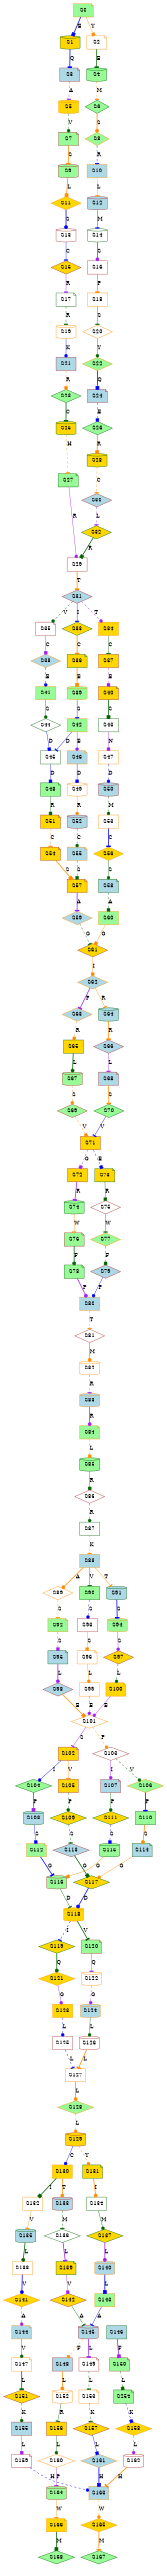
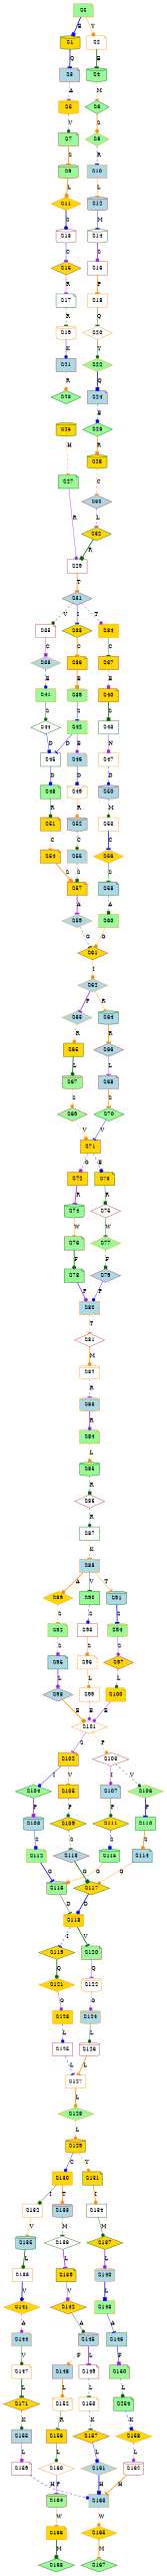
  strict digraph {
    node [color=darkorange fillcolor=gold shape=diamond style=filled]
    edge [arrowhead=tee color=darkorange style=solid]
    S0 [fillcolor=palegreen shape=note]
    S1 [color=darkgreen shape=cylinder]
    S2 [fillcolor=white shape=note]
    S3 [color=brown fillcolor=lightblue shape=note]
    S4 [color=darkgreen fillcolor=palegreen shape=cylinder]
    S5 [shape=cylinder]
    S6 [color=darkgreen fillcolor=palegreen]
    S7 [color=brown fillcolor=palegreen shape=note]
    S8 [fillcolor=palegreen]
    S9 [color=brown fillcolor=palegreen shape=cylinder]
    S10 [fillcolor=lightblue shape=box]
    S11
    S12 [color=brown fillcolor=lightblue shape=cylinder]
    S13 [color=brown fillcolor=white shape=cylinder]
    S14 [color=darkgreen fillcolor=white shape=cylinder]
    S15 [color=brown]
    S16 [color=brown fillcolor=white shape=box]
    S17 [color=darkgreen fillcolor=white shape=note]
    S18 [fillcolor=white shape=box]
    S19 [fillcolor=white shape=cylinder]
    S20 [fillcolor=white]
    S21 [color=brown fillcolor=lightblue shape=box]
    S22 [fillcolor=palegreen]
    S23 [color=darkgreen fillcolor=palegreen]
    S24 [color=brown fillcolor=lightblue shape=note]
    S25 [color=darkgreen shape=cylinder]
    S26 [color=darkgreen fillcolor=palegreen]
    S27 [color=darkgreen fillcolor=palegreen shape=note]
    S28 [color=darkgreen shape=cylinder]
    S29 [color=brown fillcolor=white shape=box]
    S30 [color=brown fillcolor=lightblue]
    S31 [color=brown fillcolor=lightblue]
    S32 [color=darkgreen]
    S33 [color=darkgreen]
    S34 [shape=box]
    S35 [color=brown fillcolor=white shape=note]
-   S36 [color=darkgreen shape=note]
+   S36 [color=brown shape=note]
    S37 [color=brown shape=box]
    S38 [fillcolor=lightblue]
    S39 [fillcolor=palegreen shape=cylinder]
    S40 [color=brown shape=note]
    S41 [fillcolor=palegreen shape=box]
    S42 [fillcolor=palegreen shape=box]
    S43 [color=darkgreen fillcolor=white shape=box]
    S44 [color=darkgreen fillcolor=white]
    S45 [color=darkgreen fillcolor=white shape=box]
    S46 [fillcolor=lightblue shape=note]
    S47 [fillcolor=white shape=box]
    S48 [color=darkgreen fillcolor=palegreen shape=note]
    S49 [fillcolor=white shape=cylinder]
    S50 [color=brown fillcolor=lightblue shape=cylinder]
    S51 [color=brown shape=note]
    S52 [color=brown fillcolor=lightblue shape=cylinder]
    S53 [fillcolor=white shape=box]
    S54 [color=brown shape=note]
    S55 [fillcolor=lightblue shape=note]
    S56
    S57 [color=brown shape=note]
    S58 [color=darkgreen fillcolor=lightblue shape=note]
    S59 [fillcolor=lightblue]
    S60 [fillcolor=palegreen shape=box]
    S61 [color=brown]
    S62 [fillcolor=lightblue]
    S63 [fillcolor=lightblue]
    S64 [color=darkgreen fillcolor=lightblue shape=cylinder]
    S65 [color=darkgreen shape=box]
    S66 [color=brown fillcolor=lightblue]
    S67 [color=brown fillcolor=palegreen shape=cylinder]
    S68 [color=brown fillcolor=lightblue shape=note]
    S69 [color=brown fillcolor=palegreen]
    S70 [color=darkgreen fillcolor=palegreen]
    S71 [color=brown shape=box]
    S72 [color=brown shape=box]
    S73 [color=darkgreen shape=note]
    S74 [color=darkgreen fillcolor=palegreen shape=cylinder]
    S75 [color=brown fillcolor=white]
    S76 [color=brown fillcolor=palegreen shape=note]
    S77 [fillcolor=palegreen]
    S78 [color=darkgreen fillcolor=palegreen shape=note]
    S79 [color=brown fillcolor=lightblue]
    S80 [fillcolor=lightblue shape=box]
    S81 [color=brown fillcolor=white]
    S82 [fillcolor=white shape=cylinder]
    S83 [fillcolor=lightblue shape=cylinder]
    S84 [fillcolor=palegreen shape=note]
    S85 [color=darkgreen fillcolor=palegreen shape=cylinder]
    S86 [color=brown fillcolor=white]
    S87 [color=darkgreen fillcolor=white shape=box]
    S88 [fillcolor=lightblue shape=box]
-   S89 [fillcolor=white]
+   S89
    S90 [color=darkgreen fillcolor=palegreen shape=box]
    S91 [color=darkgreen fillcolor=lightblue shape=cylinder]
    S92 [fillcolor=palegreen shape=note]
    S93 [color=brown fillcolor=white shape=box]
    S94 [fillcolor=palegreen shape=cylinder]
    S95 [color=darkgreen fillcolor=lightblue shape=note]
    S96 [fillcolor=white shape=note]
    S97 [color=brown]
    S98 [color=brown fillcolor=lightblue]
    S99 [fillcolor=white shape=box]
    S100 [shape=note]
    S101 [fillcolor=white]
    S102 [color=brown shape=note]
    S103 [color=brown fillcolor=white]
    S104 [color=darkgreen fillcolor=palegreen]
    S105 [color=brown shape=box]
    S106 [fillcolor=palegreen]
    S107 [color=brown fillcolor=lightblue shape=note]
    S108 [color=darkgreen fillcolor=lightblue shape=cylinder]
    S109 [color=darkgreen]
    S110 [color=darkgreen fillcolor=palegreen shape=box]
    S111 [color=darkgreen]
    S112 [fillcolor=palegreen shape=note]
    S113 [color=brown fillcolor=lightblue]
    S114 [color=darkgreen fillcolor=lightblue shape=note]
    S115 [color=darkgreen fillcolor=palegreen shape=cylinder]
    S116 [color=brown fillcolor=palegreen shape=cylinder]
    S117 [color=darkgreen]
    S118 [shape=cylinder]
    S119 [color=darkgreen]
    S120 [color=brown fillcolor=palegreen shape=note]
    S121
    S122 [fillcolor=white shape=cylinder]
    S123 [shape=box]
    S124 [fillcolor=lightblue shape=cylinder]
    S125 [color=brown fillcolor=white shape=box]
    S126 [color=brown fillcolor=white shape=cylinder]
    S127 [fillcolor=white shape=box]
    S128 [fillcolor=palegreen]
    S129 [color=brown shape=cylinder]
    S130 [shape=box]
    S131 [color=darkgreen shape=note]
    S132 [fillcolor=white shape=box]
    S133 [color=brown fillcolor=lightblue shape=cylinder]
    S134 [color=darkgreen fillcolor=white shape=box]
    S135 [color=darkgreen fillcolor=lightblue shape=cylinder]
    S136 [color=darkgreen fillcolor=white]
    S137 [color=darkgreen]
    S138 [fillcolor=white shape=box]
    S139 [color=darkgreen shape=note]
    S140 [fillcolor=lightblue shape=cylinder]
    S141
    S142 [color=brown]
    S143 [fillcolor=palegreen shape=box]
    S144 [fillcolor=lightblue shape=note]
    S145 [color=brown fillcolor=lightblue shape=cylinder]
    S146 [color=darkgreen fillcolor=lightblue shape=box]
    S147 [fillcolor=white shape=note]
    S148 [color=brown fillcolor=lightblue shape=box]
    S149 [color=brown fillcolor=white shape=note]
    S150 [color=brown fillcolor=palegreen shape=note]
-   S151 [color=brown]
+   S151 [color=brown label=S171]
    S152 [fillcolor=white shape=cylinder]
    S153 [fillcolor=white shape=note]
    n155 [color=darkgreen fillcolor=palegreen label=S254 shape=note]
    S155 [color=brown fillcolor=lightblue shape=box]
    S156 [color=brown shape=box]
    S157 [color=brown]
    S158
    S159 [color=brown fillcolor=white shape=note]
    S160 [fillcolor=white]
    S161 [fillcolor=lightblue]
    S162 [color=brown fillcolor=white shape=cylinder]
    S163 [fillcolor=lightblue shape=box]
    S164 [color=brown fillcolor=palegreen shape=cylinder]
    S165
    S166 [shape=note]
    S167 [color=darkgreen fillcolor=palegreen]
    S168 [color=darkgreen fillcolor=palegreen]
    S0 -> S1 [arrowhead=box color=blue label=E style=bold]
    S0 -> S2 [arrowhead=box label=Y]
    S1 -> S3 [color=blue label=Q style=bold]
    S2 -> S4 [color=darkgreen label=E style=bold]
    S3 -> S5 [color=purple label=A style=dashed]
    S4 -> S6 [label=M style=dashed]
    S5 -> S7 [arrowhead=dot color=darkgreen label=V style=dashed]
    S6 -> S8 [arrowhead=dot label=S style=bold]
    S7 -> S9 [label=S style=bold]
    S8 -> S10 [color=blue label=R style=dashed]
    S9 -> S11 [arrowhead=box label=L style=bold]
    S10 -> S12 [label=L]
    S11 -> S13 [arrowhead=dot color=blue label=S style=bold]
    S12 -> S14 [color=blue label=M]
    S13 -> S15 [color=blue label=C]
    S14 -> S16 [arrowhead=dot color=purple label=S style=bold]
    S15 -> S17 [color=purple label=R]
    S16 -> S18 [label=P style=bold]
    S17 -> S19 [color=darkgreen label=R style=dashed]
-   S18 -> S20 [color=darkgreen label=S]
+   S18 -> S20 [color=darkgreen label=Q]
    S19 -> S21 [arrowhead=dot color=blue label=K]
    S20 -> S22 [arrowhead=dot color=darkgreen label=Y]
    S21 -> S23 [arrowhead=box label=R style=dashed]
    S22 -> S24 [arrowhead=box color=blue label=Q style=bold]
-   S23 -> S25 [color=darkgreen label=C style=bold]
    S24 -> S26 [arrowhead=box color=blue label=E style=dashed]
    S25 -> S27 [label=H style=dashed]
    S26 -> S28 [arrowhead=box label=R style=bold]
    S27 -> S29 [arrowhead=dot color=purple label=R]
    S28 -> S30 [label=C style=dashed]
    S29 -> S31 [label=T style=bold]
    S30 -> S32 [color=purple label=L style=dashed]
    S31 -> S33 [color=blue label=I]
    S31 -> S34 [arrowhead=dot color=purple label=T style=dashed]
    S31 -> S35 [arrowhead=dot color=darkgreen label=V style=dashed]
    S32 -> S29 [arrowhead=box color=darkgreen label=R style=bold]
    S33 -> S36 [label=C style=bold]
    S34 -> S37 [color=darkgreen label=C]
    S35 -> S38 [arrowhead=box color=purple label=C]
    S36 -> S39 [arrowhead=box label=E style=bold]
    S37 -> S40 [arrowhead=box color=purple label=E style=dashed]
    S38 -> S41 [arrowhead=dot color=blue label=E style=dashed]
    S39 -> S42 [color=blue label=S]
    S40 -> S43 [arrowhead=box color=darkgreen label=S style=bold]
    S41 -> S44 [arrowhead=dot color=darkgreen label=S]
    S42 -> S45 [color=blue label=D]
    S42 -> S46 [arrowhead=dot color=purple label=E]
    S43 -> S47 [arrowhead=box color=purple label=N]
    S44 -> S45 [arrowhead=box color=blue label=D]
    S45 -> S48 [arrowhead=box color=blue label=D]
    S46 -> S49 [arrowhead=box color=blue label=D]
    S47 -> S50 [arrowhead=dot color=blue label=D style=dashed]
    S48 -> S51 [arrowhead=box color=darkgreen label=R]
    S49 -> S52 [arrowhead=dot label=R]
    S50 -> S53 [arrowhead=dot color=darkgreen label=M style=dashed]
    S51 -> S54 [label=C style=dashed]
    S52 -> S55 [arrowhead=dot color=darkgreen label=C style=dashed]
    S53 -> S56 [color=blue label=C style=bold]
    S54 -> S57 [arrowhead=box label=S style=bold]
    S55 -> S57 [arrowhead=box color=darkgreen label=S style=dashed]
-   S56 -> S58 [arrowhead=dot color=darkgreen label=S]
+   S56 -> S58 [color=darkgreen label=S]
    S57 -> S59 [color=purple label=A style=bold]
    S58 -> S60 [arrowhead=box color=darkgreen label=A style=dashed]
    S59 -> S61 [color=darkgreen label=G style=dashed]
    S60 -> S61 [arrowhead=box label=G]
    S61 -> S62 [arrowhead=box label=I]
    S62 -> S63 [color=purple label=P style=bold]
    S62 -> S64 [label=R]
    S63 -> S65 [arrowhead=box label=R style=dashed]
    S64 -> S66 [label=R style=bold]
    S65 -> S67 [arrowhead=dot color=darkgreen label=L style=bold]
    S66 -> S68 [color=purple label=L]
    S67 -> S69 [arrowhead=dot label=S style=dashed]
    S68 -> S70 [label=S style=bold]
    S69 -> S71 [arrowhead=box label=V style=dashed]
    S70 -> S71 [color=blue label=V]
    S71 -> S72 [arrowhead=box color=purple label=G style=dashed]
    S71 -> S73 [arrowhead=box color=blue label=E style=dashed]
    S72 -> S74 [color=purple label=R style=bold]
    S73 -> S75 [arrowhead=box color=darkgreen label=R]
    S74 -> S76 [label=W]
    S75 -> S77 [color=darkgreen label=W]
    S76 -> S78 [arrowhead=dot color=darkgreen label=F style=bold]
    S77 -> S79 [arrowhead=box color=darkgreen label=F style=dashed]
    S78 -> S80 [arrowhead=dot color=purple label=P style=bold]
    S79 -> S80 [arrowhead=dot color=blue label=P]
    S80 -> S81 [label=T style=dashed]
    S81 -> S82 [arrowhead=dot label=M style=bold]
    S82 -> S83 [color=purple label=R style=dashed]
    S83 -> S84 [arrowhead=dot color=purple label=R style=bold]
    S84 -> S85 [arrowhead=box label=L style=dashed]
-   S85 -> S86 [arrowhead=box color=darkgreen label=R]
+   S85 -> S86 [arrowhead=box color=darkgreen label=R style=dashed]
    S86 -> S87 [arrowhead=dot color=darkgreen label=R style=dashed]
    S87 -> S88 [label=K style=dashed]
    S88 -> S89 [arrowhead=dot label=A style=bold]
    S88 -> S90 [color=darkgreen label=V]
    S88 -> S91 [label=T]
    S89 -> S92 [label=S style=dashed]
    S90 -> S93 [arrowhead=dot color=blue label=S style=dashed]
    S91 -> S94 [color=blue label=S style=bold]
    S92 -> S95 [arrowhead=box color=purple label=S style=dashed]
    S93 -> S96 [arrowhead=box label=S]
    S94 -> S97 [arrowhead=dot color=purple label=S]
    S95 -> S98 [arrowhead=dot color=purple label=L style=bold]
    S96 -> S99 [arrowhead=dot label=L]
    S97 -> S100 [arrowhead=dot color=darkgreen label=L style=dashed]
    S98 -> S101 [arrowhead=box label=E style=bold]
    S99 -> S101 [arrowhead=dot color=purple label=E style=dashed]
    S100 -> S101 [arrowhead=dot color=purple label=E]
    S101 -> S102 [color=purple label=S]
    S101 -> S103 [arrowhead=dot label=P style=dashed]
    S102 -> S104 [arrowhead=dot color=blue label=I]
    S102 -> S105 [label=V]
    S103 -> S106 [arrowhead=dot color=darkgreen label=V style=dashed]
    S103 -> S107 [arrowhead=dot color=purple label=I]
    S104 -> S108 [arrowhead=box color=purple label=P style=bold]
    S105 -> S109 [arrowhead=dot color=darkgreen label=P style=dashed]
    S106 -> S110 [color=blue label=P style=bold]
    S107 -> S111 [arrowhead=dot color=darkgreen label=P]
    S108 -> S112 [arrowhead=box color=blue label=S]
    S109 -> S113 [color=darkgreen label=S style=dashed]
    S110 -> S114 [arrowhead=dot label=S style=bold]
    S111 -> S115 [arrowhead=box color=blue label=S style=dashed]
    S112 -> S116 [color=blue label=G style=bold]
    S113 -> S117 [arrowhead=box color=darkgreen label=G style=bold]
    S114 -> S117 [arrowhead=dot label=G]
    S115 -> S116 [arrowhead=box label=G]
    S116 -> S118 [color=darkgreen label=D]
    S117 -> S118 [arrowhead=dot color=blue label=D style=bold]
    S118 -> S119 [color=blue label=I style=dashed]
    S118 -> S120 [color=darkgreen label=V style=bold]
    S119 -> S121 [arrowhead=dot color=darkgreen label=Q style=bold]
    S120 -> S122 [color=purple label=Q]
    S121 -> S123 [arrowhead=dot color=purple label=G]
    S122 -> S124 [arrowhead=dot color=purple label=G style=dashed]
    S123 -> S125 [arrowhead=dot color=blue label=L style=dashed]
    S124 -> S126 [arrowhead=dot color=darkgreen label=L]
    S125 -> S127 [color=blue label=L style=dashed]
    S126 -> S127 [label=L style=bold]
    S127 -> S128 [arrowhead=dot label=L style=bold]
    S128 -> S129 [arrowhead=dot label=L style=dashed]
    S129 -> S130 [arrowhead=dot color=blue label=C]
    S129 -> S131 [arrowhead=dot label=Y style=dashed]
-   S130 -> S132 [arrowhead=box color=darkgreen label=I style=bold]
+   S130 -> S132 [arrowhead=box color=darkgreen label=I]
    S130 -> S133 [arrowhead=dot label=T style=bold]
    S131 -> S134 [arrowhead=dot label=I style=bold]
    S132 -> S135 [label=V]
    S133 -> S136 [color=darkgreen label=M style=dashed]
    S134 -> S137 [arrowhead=dot color=darkgreen label=M]
    S135 -> S138 [arrowhead=dot color=darkgreen label=L style=bold]
    S136 -> S139 [color=purple label=L style=bold]
    S137 -> S140 [arrowhead=dot color=purple label=L style=bold]
    S138 -> S141 [arrowhead=dot color=blue label=V style=bold]
    S139 -> S142 [arrowhead=box color=purple label=V]
    S140 -> S143 [arrowhead=box color=blue label=L style=bold]
    S141 -> S144 [arrowhead=dot color=purple label=A style=dashed]
-   S142 -> S145 [color=darkgreen label=A]
-   S143 -> S145 [color=blue label=A]
+   S142 -> S145 [arrowhead=dot color=darkgreen label=A]
+   S143 -> S146 [color=blue label=A]
    S144 -> S147 [arrowhead=dot color=darkgreen label=V]
    S145 -> S148 [arrowhead=dot label=F style=dashed]
    S145 -> S149 [color=purple label=L style=bold]
    S146 -> S150 [arrowhead=box color=purple label=F style=bold]
    S147 -> S151 [color=darkgreen label=L style=bold]
    S148 -> S152 [arrowhead=dot label=L style=bold]
    S149 -> S153 [color=darkgreen label=L style=dashed]
    S150 -> n155 [arrowhead=box color=darkgreen label=L style=dashed]
    S151 -> S155 [arrowhead=dot color=darkgreen label=K style=dashed]
    S152 -> S156 [color=darkgreen label=R]
    S153 -> S157 [color=darkgreen label=K style=dashed]
    n155 -> S158 [arrowhead=box color=blue label=K style=dashed]
    S155 -> S159 [arrowhead=box color=purple label=L]
    S156 -> S160 [arrowhead=dot color=darkgreen label=L]
    S157 -> S161 [arrowhead=box color=blue label=L]
    S158 -> S162 [arrowhead=dot color=purple label=L style=dashed]
    S159 -> S163 [arrowhead=dot color=blue label=H style=dashed]
    S160 -> S164 [color=purple label=P]
    S161 -> S163 [arrowhead=box color=blue label=H style=bold]
    S162 -> S163 [label=H style=bold]
    S163 -> S165 [arrowhead=dot label=W style=dashed]
    S164 -> S166 [label=W]
    S165 -> S167 [label=M style=bold]
    S166 -> S168 [arrowhead=box color=darkgreen label=M style=bold]
  }
